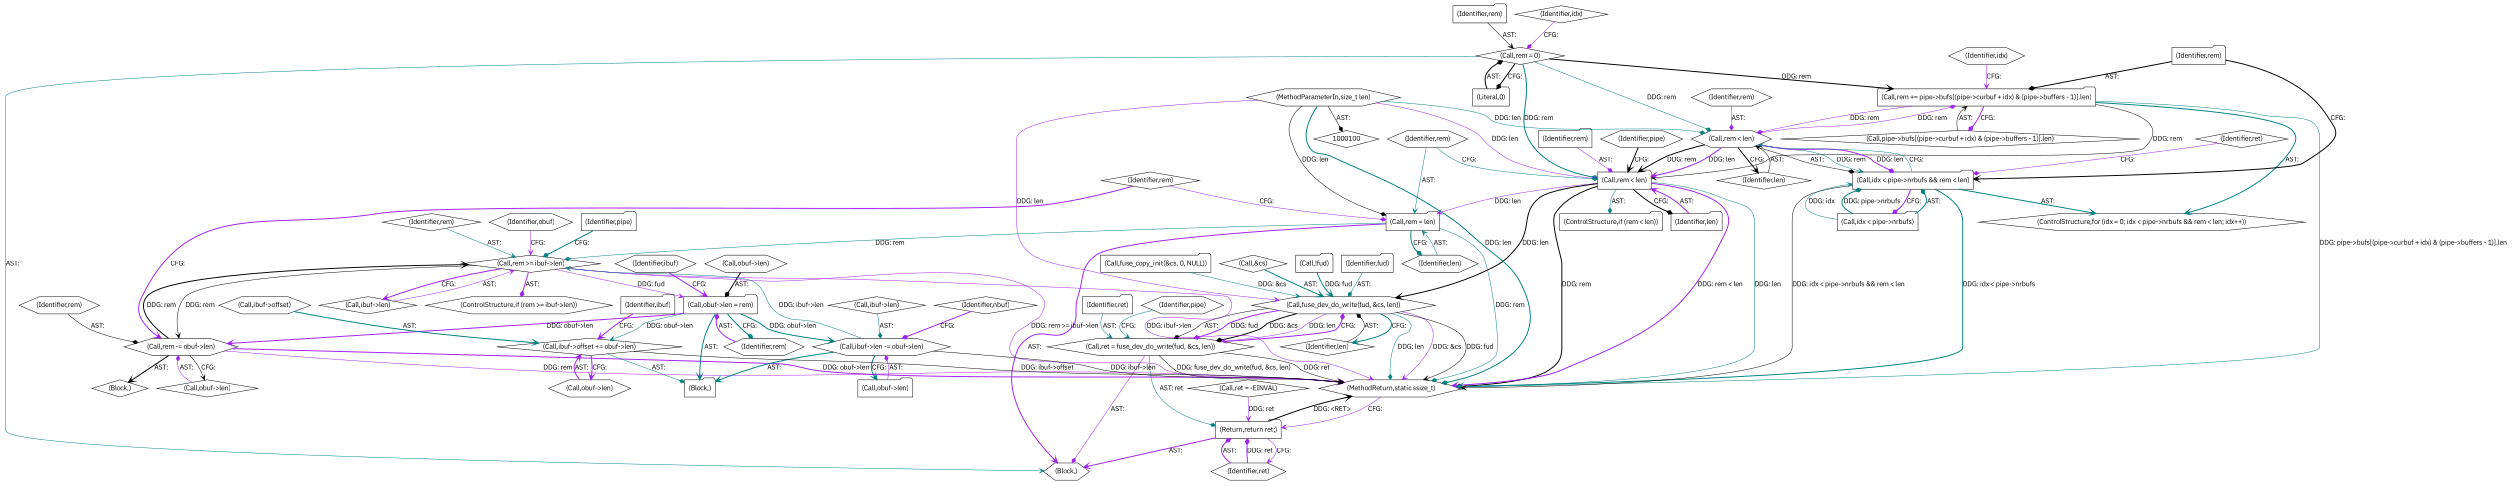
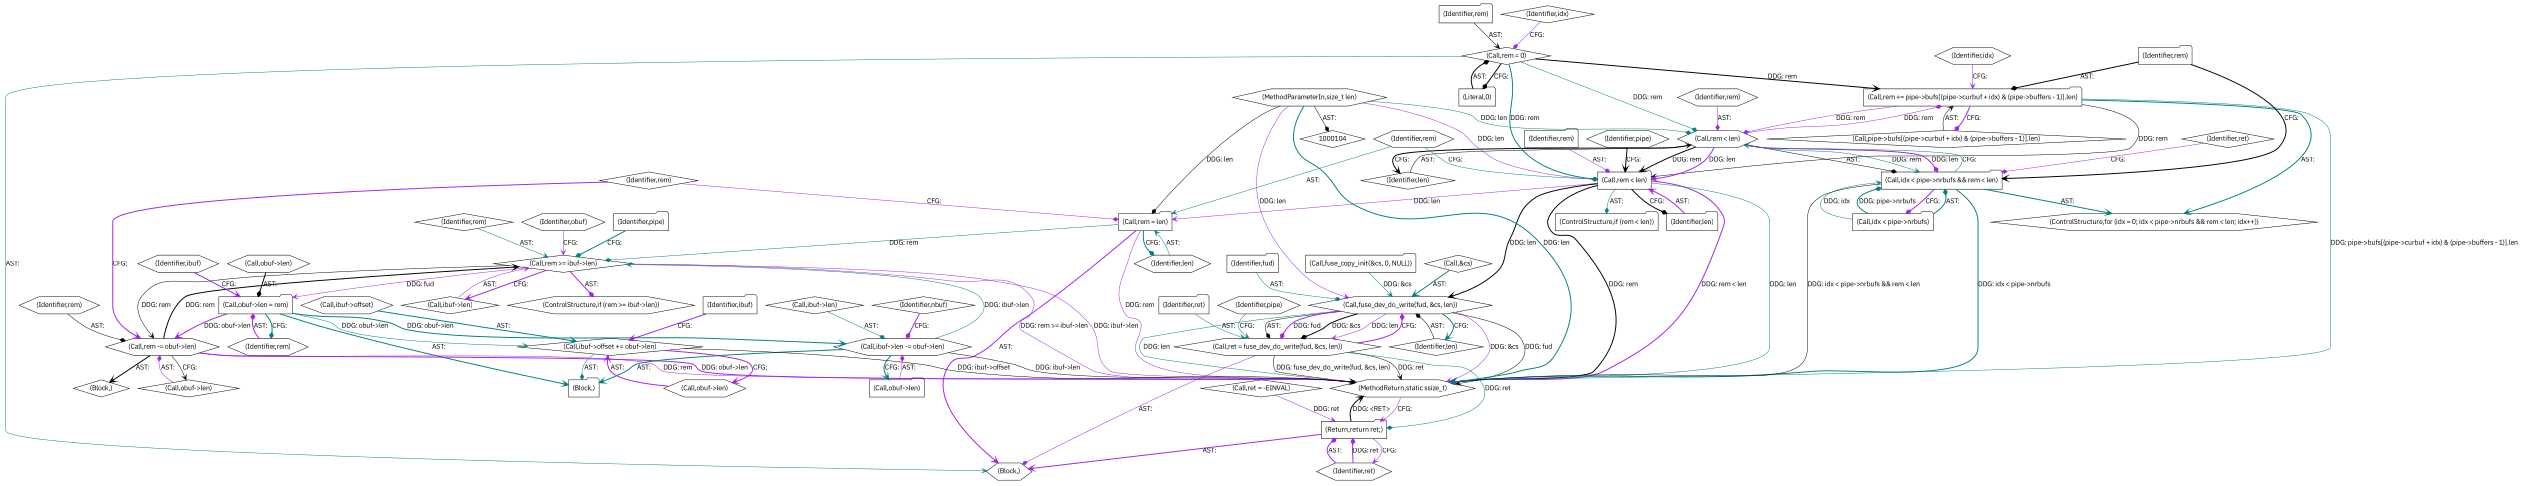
  digraph {
    fontname="IBM Plex Sans"
    node [fontname="IBM Plex Sans" shape=hexagon]
    edge [arrowhead=vee color=purple fontname="IBM Plex Sans" style=solid]
    n1 [label="(Call,rem += pipe->bufs[(pipe->curbuf + idx) & (pipe->buffers - 1)].len)" shape=folder]
    n2 [label="(Call,rem < len)"]
    n3 [label="(Call,rem < len)" shape=folder]
    n4 [label="(MethodReturn,static ssize_t)"]
    n5 [label="(ControlStructure,for (idx = 0; idx < pipe->nrbufs && rem < len; idx++))"]
    n6 [label="(Call,pipe->bufs[(pipe->curbuf + idx) & (pipe->buffers - 1)].len)" shape=diamond]
    n7 [label="(Call,idx < pipe->nrbufs && rem < len)" shape=folder]
    n8 [label="(Identifier,len)" shape=diamond]
    n9 [label="(Call,rem = len)" shape=folder]
    n10 [label="(Call,fuse_dev_do_write(fud, &cs, len))"]
    n11 [label="(ControlStructure,if (rem < len))" shape=folder]
    n12 [label="(Identifier,len)" shape=folder]
    n13 [label="(Return,return ret;)" shape=folder]
    n14 [label="(Call,rem = 0)" shape=diamond]
    n15 [label="(Block,)"]
    n16 [label="(Literal,0)" shape=folder]
    n17 [label="(Call,idx < pipe->nrbufs)" shape=folder]
    n18 [label="(MethodParameterIn,size_t len)"]
-   1000100 [shape=diamond]
+   1000100 [shape=diamond label=1000104]
    n20 [label="(Call,rem >= ibuf->len)" shape=diamond]
    n21 [label="(Identifier,len)"]
    n22 [label="(Call,ret = fuse_dev_do_write(fud, &cs, len))"]
    n23 [label="(Identifier,len)" shape=diamond]
    n24 [label="(Call,obuf->len = rem)" shape=folder]
    n25 [label="(Call,rem -= obuf->len)"]
    n26 [label="(Call,ibuf->len)" shape=diamond]
    n27 [label="(ControlStructure,if (rem >= ibuf->len))"]
    n28 [label="(Call,ibuf->len -= obuf->len)"]
    n29 [label="(Call,ibuf->offset += obuf->len)" shape=diamond]
    n30 [label="(Identifier,rem)"]
    n31 [label="(Block,)" shape=folder]
    n32 [label="(Call,obuf->len)" shape=folder]
    n33 [label="(Call,obuf->len)" shape=diamond]
    n34 [label="(Block,)" shape=diamond]
    n35 [label="(Call,obuf->len)"]
    n36 [label="(Identifier,ret)"]
    n37 [label="(Identifier,rem)" shape=folder]
    n38 [label="(Identifier,obuf)"]
    n39 [label="(Identifier,rem)" shape=folder]
    n40 [label="(Identifier,rem)" shape=diamond]
    n41 [label="(Call,fuse_copy_init(&cs, 0, NULL))" shape=folder]
    n42 [label="(Identifier,pipe)"]
    n43 [label="(Identifier,pipe)"]
    n44 [label="(Call,ret = -EINVAL)" shape=diamond]
    n45 [label="(Call,&cs)" shape=diamond]
    n46 [label="(Identifier,ret)" shape=folder]
    n47 [label="(Call,ibuf->len)" shape=diamond]
    n48 [label="(Identifier,ibuf)"]
    n49 [label="(Identifier,nbuf)" shape=diamond]
    n50 [label="(Identifier,ret)" shape=diamond]
    n51 [label="(Identifier,idx)" shape=diamond]
    n52 [label="(Identifier,pipe)" shape=folder]
-   n53 [label="(Call,!fud)" shape=folder]
    n54 [label="(Identifier,rem)" shape=folder]
    n55 [label="(Call,obuf->len)"]
    n56 [label="(Identifier,idx)"]
    n57 [label="(Identifier,rem)"]
    n58 [label="(Identifier,fud)" shape=folder]
    n59 [label="(Call,ibuf->offset)"]
    n60 [label="(Identifier,ibuf)" shape=folder]
    n61 [label="(Identifier,rem)"]
    n62 [label="(Identifier,rem)"]
    n63 [label="(Identifier,rem)" shape=diamond]
    n1 -> n2 [arrowhead=diamond label="DDG: rem"]
    n1 -> n3 [color=black label="DDG: rem"]
    n1 -> n4 [arrowhead=diamond color=teal label="DDG: pipe->bufs[(pipe->curbuf + idx) & (pipe->buffers - 1)].len"]
    n1 -> n5 [color=teal label="AST: " style=bold]
    n1 -> n6 [arrowhead=diamond label="CFG: " style=bold]
    n2 -> n1 [arrowhead=diamond label="DDG: rem"]
    n2 -> n3 [color=black label="DDG: rem" style=bold]
    n2 -> n3 [label="DDG: len" style=bold]
    n2 -> n7 [arrowhead=diamond color=black label="AST: "]
    n2 -> n7 [color=teal label="DDG: rem"]
    n2 -> n7 [arrowhead=diamond label="DDG: len" style=bold]
    n2 -> n8 [color=black label="CFG: " style=bold]
    n3 -> n4 [arrowhead=diamond color=black label="DDG: rem" style=bold]
    n3 -> n4 [label="DDG: rem < len" style=bold]
    n3 -> n4 [arrowhead=diamond color=teal label="DDG: len"]
    n3 -> n9 [label="DDG: len"]
    n3 -> n10 [color=black label="DDG: len" style=bold]
    n3 -> n11 [arrowhead=diamond color=teal label="AST: "]
    n3 -> n12 [arrowhead=diamond color=black label="CFG: " style=bold]
    n4 -> n13 [label="CFG: "]
    n6 -> n1 [color=black label="AST: "]
    n7 -> n2 [color=teal label="CFG: "]
    n7 -> n4 [color=teal label="DDG: idx < pipe->nrbufs" style=bold]
    n7 -> n4 [color=black label="DDG: idx < pipe->nrbufs && rem < len"]
    n7 -> n5 [color=teal label="AST: " style=bold]
    n7 -> n17 [arrowhead=diamond label="CFG: " style=bold]
    n8 -> n2 [color=black label="AST: "]
-   n9 -> n4 [arrowhead=diamond color=teal label="DDG: rem"]
+   n9 -> n4 [arrowhead=diamond label="DDG: rem"]
    n9 -> n15 [label="AST: " style=bold]
    n9 -> n20 [arrowhead=diamond color=teal label="DDG: rem"]
    n9 -> n21 [arrowhead=diamond color=teal label="CFG: " style=bold]
    n10 -> n4 [label="DDG: &cs"]
    n10 -> n4 [color=black label="DDG: fud"]
    n10 -> n4 [arrowhead=diamond color=teal label="DDG: len"]
    n10 -> n22 [arrowhead=diamond color=black label="AST: "]
    n10 -> n22 [arrowhead=diamond label="DDG: fud" style=bold]
    n10 -> n22 [arrowhead=diamond color=black label="DDG: &cs" style=bold]
    n10 -> n22 [label="DDG: len"]
    n10 -> n23 [color=teal label="CFG: " style=bold]
    n12 -> n3 [label="AST: " style=bold]
    n13 -> n4 [color=black label="DDG: <RET>" style=bold]
    n13 -> n15 [label="AST: " style=bold]
    n13 -> n36 [label="CFG: "]
    n14 -> n1 [color=black label="DDG: rem" style=bold]
    n14 -> n2 [arrowhead=diamond color=teal label="DDG: rem"]
    n14 -> n3 [arrowhead=diamond color=teal label="DDG: rem" style=bold]
    n14 -> n15 [color=teal label="AST: "]
    n14 -> n16 [arrowhead=diamond color=black label="CFG: " style=bold]
    n16 -> n14 [arrowhead=diamond color=black label="AST: " style=bold]
    n17 -> n7 [arrowhead=diamond color=teal label="AST: " style=bold]
    n17 -> n7 [color=teal label="DDG: idx"]
    n17 -> n7 [arrowhead=diamond color=teal label="DDG: pipe->nrbufs" style=bold]
    n18 -> n2 [arrowhead=diamond color=teal label="DDG: len"]
    n18 -> n3 [arrowhead=diamond label="DDG: len"]
-   n18 -> n4 [arrowhead=diamond color=teal label="DDG: len" style=bold]
+   n18 -> n4 [color=teal label="DDG: len" style=bold]
    n18 -> n9 [arrowhead=diamond color=black label="DDG: len"]
    n18 -> n10 [label="DDG: len"]
    n18 -> 1000100 [arrowhead=diamond color=black label="AST: "]
    n20 -> n4 [label="DDG: rem >= ibuf->len"]
    n20 -> n4 [label="DDG: ibuf->len"]
    n20 -> n24 [label="DDG: fud"]
    n20 -> n25 [color=black label="DDG: rem"]
    n20 -> n26 [label="CFG: " style=bold]
    n20 -> n27 [arrowhead=diamond label="AST: " style=bold]
    n21 -> n9 [color=teal label="AST: "]
    n22 -> n4 [color=black label="DDG: ret"]
    n22 -> n4 [color=black label="DDG: fuse_dev_do_write(fud, &cs, len)"]
    n22 -> n10 [arrowhead=diamond label="CFG: " style=bold]
-   n22 -> n13 [arrowhead=diamond color=teal label="AST: ret"]
+   n22 -> n13 [arrowhead=diamond color=teal label="DDG: ret"]
    n22 -> n15 [arrowhead=diamond label="AST: "]
    n23 -> n10 [arrowhead=diamond color=black label="AST: "]
    n24 -> n25 [label="DDG: obuf->len" style=bold]
    n24 -> n28 [color=teal label="DDG: obuf->len" style=bold]
    n24 -> n29 [color=teal label="DDG: obuf->len"]
    n24 -> n30 [arrowhead=diamond color=teal label="CFG: " style=bold]
    n24 -> n31 [color=teal label="AST: " style=bold]
    n25 -> n4 [arrowhead=diamond label="DDG: rem"]
    n25 -> n4 [label="DDG: obuf->len" style=bold]
    n25 -> n20 [color=black label="DDG: rem" style=bold]
    n25 -> n33 [color=black label="CFG: "]
    n25 -> n34 [color=black label="AST: " style=bold]
    n26 -> n20 [label="AST: "]
    n28 -> n4 [arrowhead=diamond color=black label="DDG: ibuf->len"]
    n28 -> n20 [color=teal label="DDG: ibuf->len"]
    n28 -> n31 [color=teal label="AST: " style=bold]
    n28 -> n32 [color=teal label="CFG: " style=bold]
    n29 -> n4 [color=black label="DDG: ibuf->offset"]
    n29 -> n31 [arrowhead=diamond color=teal label="AST: "]
    n29 -> n35 [label="CFG: " style=bold]
    n30 -> n24 [arrowhead=diamond label="AST: " style=bold]
    n32 -> n28 [arrowhead=diamond label="AST: "]
    n33 -> n25 [arrowhead=diamond label="AST: "]
    n35 -> n29 [label="AST: " style=bold]
    n36 -> n13 [arrowhead=diamond label="AST: " style=bold]
    n36 -> n13 [arrowhead=diamond label="DDG: ret" style=bold]
    n37 -> n3 [arrowhead=diamond label="AST: "]
    n38 -> n20 [label="CFG: "]
    n39 -> n14 [color=black label="AST: "]
    n40 -> n9 [arrowhead=diamond label="CFG: "]
    n40 -> n25 [label="CFG: " style=bold]
    n41 -> n10 [color=teal label="DDG: &cs"]
    n42 -> n3 [color=black label="CFG: " style=bold]
    n43 -> n22 [color=teal label="CFG: "]
    n44 -> n13 [label="DDG: ret"]
    n45 -> n10 [color=teal label="AST: " style=bold]
    n46 -> n22 [color=teal label="AST: "]
    n47 -> n28 [arrowhead=diamond color=teal label="AST: "]
    n48 -> n24 [label="CFG: " style=bold]
    n49 -> n28 [arrowhead=diamond label="CFG: " style=bold]
    n50 -> n7 [arrowhead=diamond label="CFG: "]
    n51 -> n14 [arrowhead=diamond label="CFG: "]
    n52 -> n20 [arrowhead=diamond color=teal label="CFG: " style=bold]
-   n53 -> n10 [color=teal label="DDG: fud" style=bold]
    n54 -> n1 [arrowhead=diamond color=black label="AST: " style=bold]
    n54 -> n7 [color=black label="CFG: " style=bold]
    n55 -> n24 [arrowhead=diamond color=black label="AST: " style=bold]
    n56 -> n1 [label="CFG: "]
    n57 -> n2 [arrowhead=diamond label="AST: "]
    n58 -> n10 [arrowhead=diamond color=teal label="AST: "]
    n59 -> n29 [color=teal label="AST: " style=bold]
    n60 -> n29 [label="CFG: " style=bold]
    n61 -> n25 [arrowhead=diamond color=black label="AST: "]
    n62 -> n3 [arrowhead=diamond color=teal label="CFG: "]
    n62 -> n9 [color=teal label="AST: "]
    n63 -> n20 [color=teal label="AST: "]
  }
